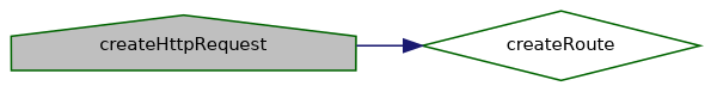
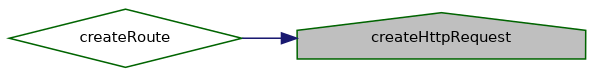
  digraph {
    rankdir=LR
    node [color=darkgreen fontname=Helvetica fontsize=10 style=filled]
    n1 [fillcolor=grey75 fontcolor=black height=0.2 label=createHttpRequest shape=house width=0.4]
    n2 [fillcolor=white height=0.2 label=createRoute shape=diamond width=0.4]
-   n1 -> n2 [color=midnightblue fontname=Helvetica fontsize=10 labelfontname=Helvetica labelfontsize=10 style=solid]
+   n2 -> n1 [color=midnightblue fontname=Helvetica fontsize=10 labelfontname=Helvetica labelfontsize=10 style=solid]
  }
